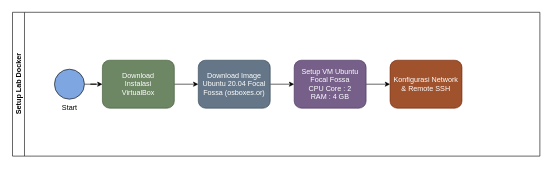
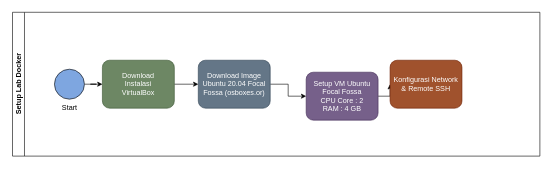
  <mxCell id="0" />
  <mxCell id="1" parent="0" />
  <mxCell id="2" value="Setup Lab Docker" style="swimlane;html=1;horizontal=0;startSize=20;" vertex="1" parent="1"><mxGeometry x="20" y="20" width="880" height="240" as="geometry"><mxRectangle x="160" y="150" width="30" height="50" as="alternateBounds" /></mxGeometry></mxCell>
  <mxCell id="3" value="" style="edgeStyle=orthogonalEdgeStyle;rounded=0;orthogonalLoop=1;jettySize=auto;html=1;" edge="1" parent="2" source="4" target="6"><mxGeometry relative="1" as="geometry" /></mxCell>
  <mxCell id="4" value="Start" style="shape=mxgraph.bpmn.shape;html=1;verticalLabelPosition=bottom;labelBackgroundColor=#ffffff;verticalAlign=top;align=center;perimeter=ellipsePerimeter;outlineConnect=0;outline=standard;symbol=general;fillColor=#7EA6E0;" vertex="1" parent="2"><mxGeometry x="70" y="95" width="50" height="50" as="geometry" /></mxCell>
  <mxCell id="5" style="edgeStyle=orthogonalEdgeStyle;rounded=0;orthogonalLoop=1;jettySize=auto;html=1;exitX=1;exitY=0.5;exitDx=0;exitDy=0;entryX=0;entryY=0.5;entryDx=0;entryDy=0;" edge="1" parent="2" source="6" target="8"><mxGeometry relative="1" as="geometry" /></mxCell>
  <mxCell id="6" value="Download&lt;br&gt;Instalasi &lt;br&gt;VirtualBox" style="shape=ext;rounded=1;html=1;whiteSpace=wrap;fillColor=#6d8764;strokeColor=#3A5431;fontColor=#ffffff;" vertex="1" parent="2"><mxGeometry x="150" y="80" width="120" height="80" as="geometry" /></mxCell>
  <mxCell id="7" style="edgeStyle=orthogonalEdgeStyle;rounded=0;orthogonalLoop=1;jettySize=auto;html=1;exitX=1;exitY=0.5;exitDx=0;exitDy=0;entryX=0;entryY=0.5;entryDx=0;entryDy=0;" edge="1" parent="2" source="8" target="10"><mxGeometry relative="1" as="geometry" /></mxCell>
  <mxCell id="8" value="Download Image Ubuntu 20.04 Focal Fossa (osboxes.or)" style="shape=ext;rounded=1;html=1;whiteSpace=wrap;fillColor=#647687;strokeColor=#314354;fontColor=#ffffff;" vertex="1" parent="2"><mxGeometry x="310" y="80" width="120" height="80" as="geometry" /></mxCell>
  <mxCell id="9" style="edgeStyle=orthogonalEdgeStyle;rounded=0;orthogonalLoop=1;jettySize=auto;html=1;exitX=1;exitY=0.5;exitDx=0;exitDy=0;entryX=0;entryY=0.5;entryDx=0;entryDy=0;" edge="1" parent="2" source="10" target="11"><mxGeometry relative="1" as="geometry" /></mxCell>
- <mxCell id="10" value="Setup VM Ubuntu Focal Fossa&lt;br&gt;CPU Core : 2&lt;br&gt;RAM : 4 GB" style="shape=ext;rounded=1;html=1;whiteSpace=wrap;fillColor=#76608a;strokeColor=#432D57;fontColor=#ffffff;" vertex="1" parent="2"><mxGeometry x="470" y="80" width="120" height="80" as="geometry" /></mxCell>
+ <mxCell id="10" value="Setup VM Ubuntu Focal Fossa&lt;br&gt;CPU Core : 2&lt;br&gt;RAM : 4 GB" style="shape=ext;rounded=1;html=1;whiteSpace=wrap;fillColor=#76608a;strokeColor=#432D57;fontColor=#ffffff;" vertex="1" parent="2"><mxGeometry x="490" y="100" width="120" height="80" as="geometry" /></mxCell>
  <mxCell id="11" value="Konfigurasi Network &amp;amp; Remote SSH" style="shape=ext;rounded=1;html=1;whiteSpace=wrap;fillColor=#a0522d;fontColor=#ffffff;strokeColor=#6D1F00;" vertex="1" parent="2"><mxGeometry x="630" y="80" width="120" height="80" as="geometry" /></mxCell>
